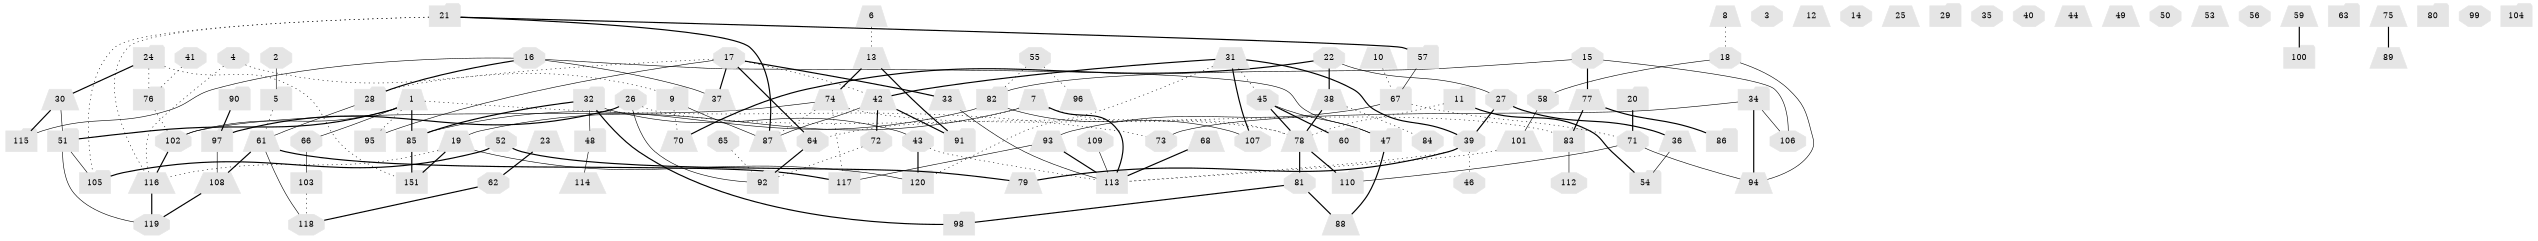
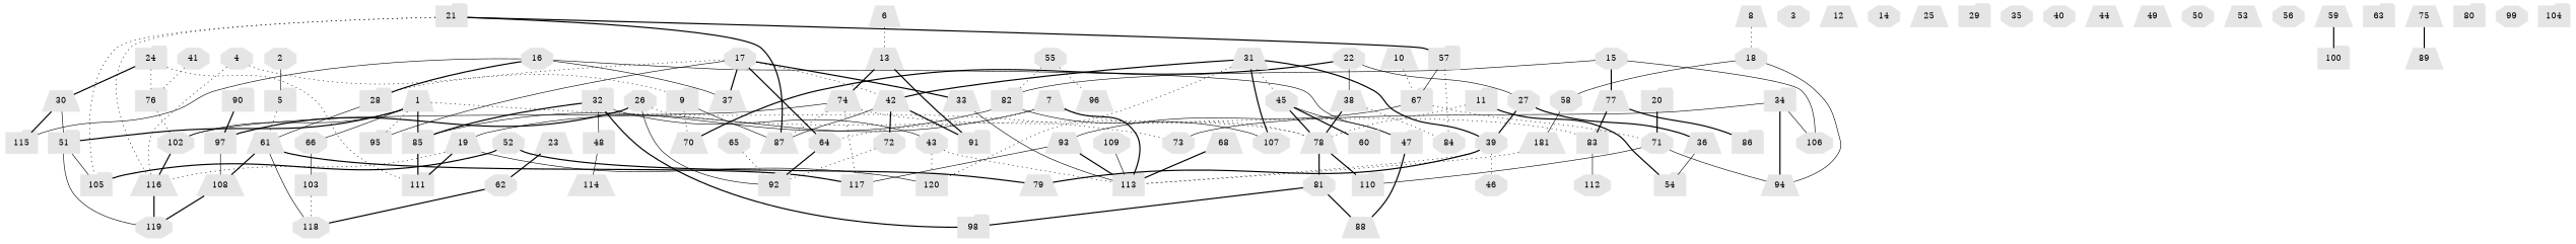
  graph {
    node [color=gray90 shape=folder style=filled]
    edge [style=bold]
    1 [shape=trapezium]
    51
    66 [shape=octagon]
    73 [shape=octagon]
    85
    95
    102 [shape=octagon]
    105
    119 [shape=octagon]
    103
-   111 [label=151]
+   111
    116 [shape=trapezium]
    2 [shape=octagon]
    5
    61 [shape=trapezium]
    3 [shape=octagon]
    4 [shape=octagon]
    9
    70 [shape=trapezium]
    87 [shape=trapezium]
    108 [shape=trapezium]
    117
    118 [shape=octagon]
    6 [shape=trapezium]
    13 [shape=trapezium]
    74 [shape=trapezium]
    91
    7 [shape=trapezium]
    19 [shape=trapezium]
    64 [shape=octagon]
    78 [shape=trapezium]
    113
    120
    92
    110
    81 [shape=octagon]
    8 [shape=trapezium]
    18 [shape=octagon]
    58 [shape=octagon]
    94 [shape=trapezium]
    10 [shape=trapezium]
    67
    71 [shape=octagon]
    93 [shape=trapezium]
    11
    54
    12 [shape=trapezium]
    83
    14 [shape=octagon]
    15 [shape=octagon]
    77 [shape=trapezium]
    82
    106 [shape=octagon]
    86
    107 [shape=octagon]
    16 [shape=octagon]
    28
    37 [shape=trapezium]
    47
    115
    88 [shape=trapezium]
    17 [shape=octagon]
    33 [shape=trapezium]
    42 [shape=trapezium]
    72 [shape=octagon]
-   101 [shape=trapezium]
+   101 [shape=trapezium label=181]
    20
    21
    57
    84 [shape=octagon]
    22 [shape=octagon]
    27 [shape=octagon]
    38 [shape=trapezium]
    36 [shape=trapezium]
    39 [shape=octagon]
    23 [shape=trapezium]
    62 [shape=octagon]
    24
    30 [shape=trapezium]
    76
    25 [shape=trapezium]
    26 [shape=octagon]
    97
    46 [shape=octagon]
    79 [shape=trapezium]
    29
    31 [shape=trapezium]
    45 [shape=octagon]
    60
    32
    43 [shape=octagon]
    48
    98
    114 [shape=trapezium]
    34
    35 [shape=octagon]
    40 [shape=octagon]
    41 [shape=octagon]
    44 [shape=trapezium]
    49 [shape=trapezium]
    50 [shape=octagon]
    52 [shape=octagon]
    53 [shape=trapezium]
    55 [shape=octagon]
    96 [shape=trapezium]
    56 [shape=octagon]
    59 [shape=trapezium]
    100
    63
    65 [shape=octagon]
    68 [shape=trapezium]
    112 [shape=octagon]
    75 [shape=trapezium]
    89 [shape=trapezium]
    80
    90
    99 [shape=octagon]
    104
    109 [shape=octagon]
    1 -- 51
    1 -- 66 [style=solid]
    1 -- 73 [style=dotted]
    1 -- 85
    1 -- 95 [style=dotted]
    1 -- 102 [style=solid]
    51 -- 105 [style=solid]
    51 -- 119 [style=solid]
    66 -- 103 [style=solid]
    85 -- 111
    102 -- 116
    103 -- 118 [style=dotted]
    116 -- 119
    2 -- 5 [style=solid]
    5 -- 61 [style=dotted]
    61 -- 108
    61 -- 117
    61 -- 118 [style=solid]
    4 -- 116 [style=dotted]
    4 -- 9 [style=dotted]
    9 -- 70 [style=dotted]
    9 -- 87 [style=solid]
    108 -- 119
    6 -- 13 [style=dotted]
    13 -- 74
    13 -- 91
    74 -- 102 [style=solid]
    74 -- 87 [style=dotted]
    74 -- 117 [style=dotted]
    74 -- 83 [style=dotted]
    7 -- 19 [style=solid]
    7 -- 64 [style=dotted]
    7 -- 78 [style=dotted]
    7 -- 113
    19 -- 111
    19 -- 116 [style=dotted]
    19 -- 120 [style=solid]
    64 -- 92
    78 -- 110
    78 -- 81
    81 -- 88
    81 -- 98
    8 -- 18 [style=dotted]
    18 -- 58 [style=solid]
    18 -- 94 [style=solid]
    58 -- 101 [style=solid]
    10 -- 67 [style=dotted]
    67 -- 71 [style=dotted]
    67 -- 93 [style=solid]
    71 -- 110 [style=solid]
    71 -- 94 [style=solid]
    93 -- 117 [style=solid]
    93 -- 113
    11 -- 78 [style=dotted]
    11 -- 54
    83 -- 112 [style=solid]
    15 -- 77
    15 -- 82 [style=solid]
    15 -- 106 [style=solid]
    77 -- 83
    77 -- 86
    82 -- 85 [style=solid]
    82 -- 107 [style=solid]
    16 -- 28
    16 -- 37 [style=solid]
    16 -- 47 [style=solid]
    16 -- 115 [style=solid]
    28 -- 61 [style=solid]
    47 -- 88
    17 -- 95 [style=solid]
    17 -- 64
    17 -- 28 [style=dotted]
    17 -- 37
    17 -- 33
    17 -- 42 [style=dotted]
    33 -- 113 [style=solid]
    42 -- 87 [style=solid]
    42 -- 91
    42 -- 72
    72 -- 92 [style=dotted]
    101 -- 113 [style=dotted]
    20 -- 71
    21 -- 105 [style=dotted]
    21 -- 116 [style=dotted]
    21 -- 87
    21 -- 57
    57 -- 67 [style=solid]
+   57 -- 84 [style=dotted]
    22 -- 70
    22 -- 27 [style=solid]
-   22 -- 38
+   22 -- 38 [style=solid]
    27 -- 36
    27 -- 39
    38 -- 78
    38 -- 84 [style=dotted]
    36 -- 54 [style=solid]
    39 -- 113 [style=dotted]
    39 -- 46 [style=dotted]
    39 -- 79
    23 -- 62
    62 -- 118
    24 -- 111 [style=dotted]
    24 -- 30
    24 -- 76 [style=dotted]
    30 -- 51 [style=solid]
    30 -- 115
    76 -- 102 [style=dotted]
    26 -- 78 [style=dotted]
    26 -- 92 [style=solid]
    26 -- 97
    97 -- 108 [style=solid]
    31 -- 120 [style=dotted]
    31 -- 107
    31 -- 42
    31 -- 39
    31 -- 45 [style=dotted]
    45 -- 78
    45 -- 47 [style=solid]
    45 -- 60
    32 -- 85
    32 -- 43 [style=solid]
    32 -- 48 [style=solid]
    32 -- 98
    43 -- 113 [style=dotted]
-   43 -- 120
+   43 -- 120 [style=dotted]
    48 -- 114 [style=solid]
    34 -- 73 [style=solid]
    34 -- 94
    34 -- 106 [style=solid]
    41 -- 76 [style=dotted]
    52 -- 105
    52 -- 79
    55 -- 82 [style=dotted]
    55 -- 96 [style=dotted]
    59 -- 100
    65 -- 92 [style=dotted]
    68 -- 113
    75 -- 89
    90 -- 97
    109 -- 113 [style=solid]
  }
